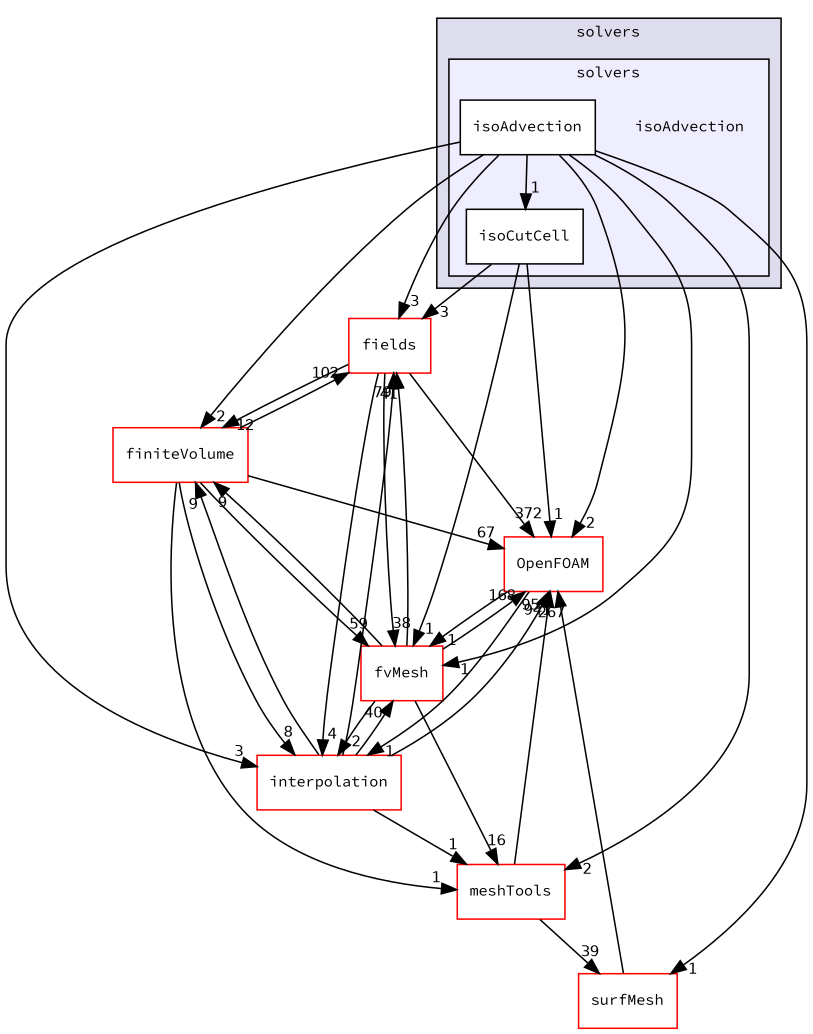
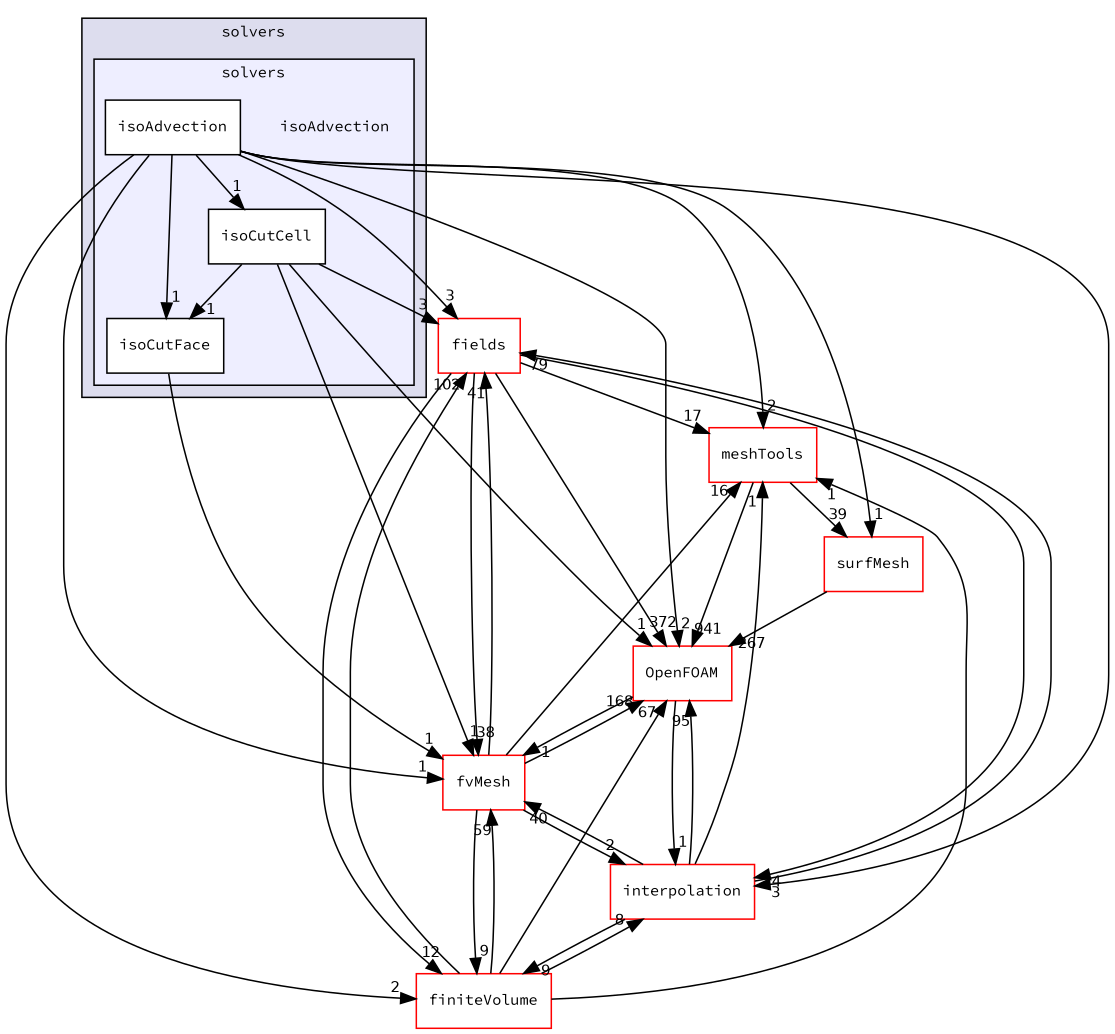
  digraph {
    compound=true
    fontname="Source Code Pro"
    node [fontname="Source Code Pro" fontsize=10 shape=box color=red]
    edge [headlabel=1 labeldistance=1.5 labelfontname=Helvetica labelfontsize=10 fontname="Source Code Pro"]
    n1 [label=isoAdvection shape=plaintext color=""]
    n2 [color=black fillcolor=white label=isoAdvection style=filled]
    n3 [color=black fillcolor=white label=isoCutCell style=filled]
+   n4 [color=black fillcolor=white label=isoCutFace style=filled]
    n5 [label=fields]
    n6 [label=surfMesh]
    n7 [label=meshTools]
    n8 [label=finiteVolume]
    n9 [label=fvMesh]
    n10 [label=interpolation]
    n11 [label=OpenFOAM]
    subgraph cluster_1 {
      bgcolor="#ddddee"
      fontsize=10
      label=solvers
      pencolor=black
      subgraph cluster_2 {
        bgcolor="#eeeeff"
        fontsize=10
        pencolor=black
        n1
        n2
        n3
+       n4
      }
    }
    n2 -> n3
+   n2 -> n4
    n2 -> n5 [headlabel=3]
    n2 -> n6
    n2 -> n7 [headlabel=2]
    n2 -> n8 [headlabel=2]
    n2 -> n9
    n2 -> n10 [headlabel=3]
    n2 -> n11 [headlabel=2]
+   n3 -> n4
    n3 -> n5 [headlabel=3]
    n3 -> n9
    n3 -> n11
+   n4 -> n9
+   n5 -> n7 [headlabel=17]
    n5 -> n8 [headlabel=12]
    n5 -> n9 [headlabel=38]
    n5 -> n10 [headlabel=4]
    n5 -> n11 [headlabel=372]
    n6 -> n11 [headlabel=267]
    n7 -> n6 [headlabel=39]
    n7 -> n11 [headlabel=941]
    n8 -> n5 [headlabel=102]
    n8 -> n7
    n8 -> n9 [headlabel=59]
    n8 -> n10 [headlabel=8]
    n8 -> n11 [headlabel=67]
    n9 -> n5 [headlabel=41]
    n9 -> n7 [headlabel=16]
    n9 -> n8 [headlabel=9]
    n9 -> n10 [headlabel=2]
    n9 -> n11 [headlabel=168]
    n10 -> n5 [headlabel=79]
    n10 -> n7
    n10 -> n8 [headlabel=9]
    n10 -> n9 [headlabel=40]
    n10 -> n11 [headlabel=95]
    n11 -> n9
    n11 -> n10
  }
